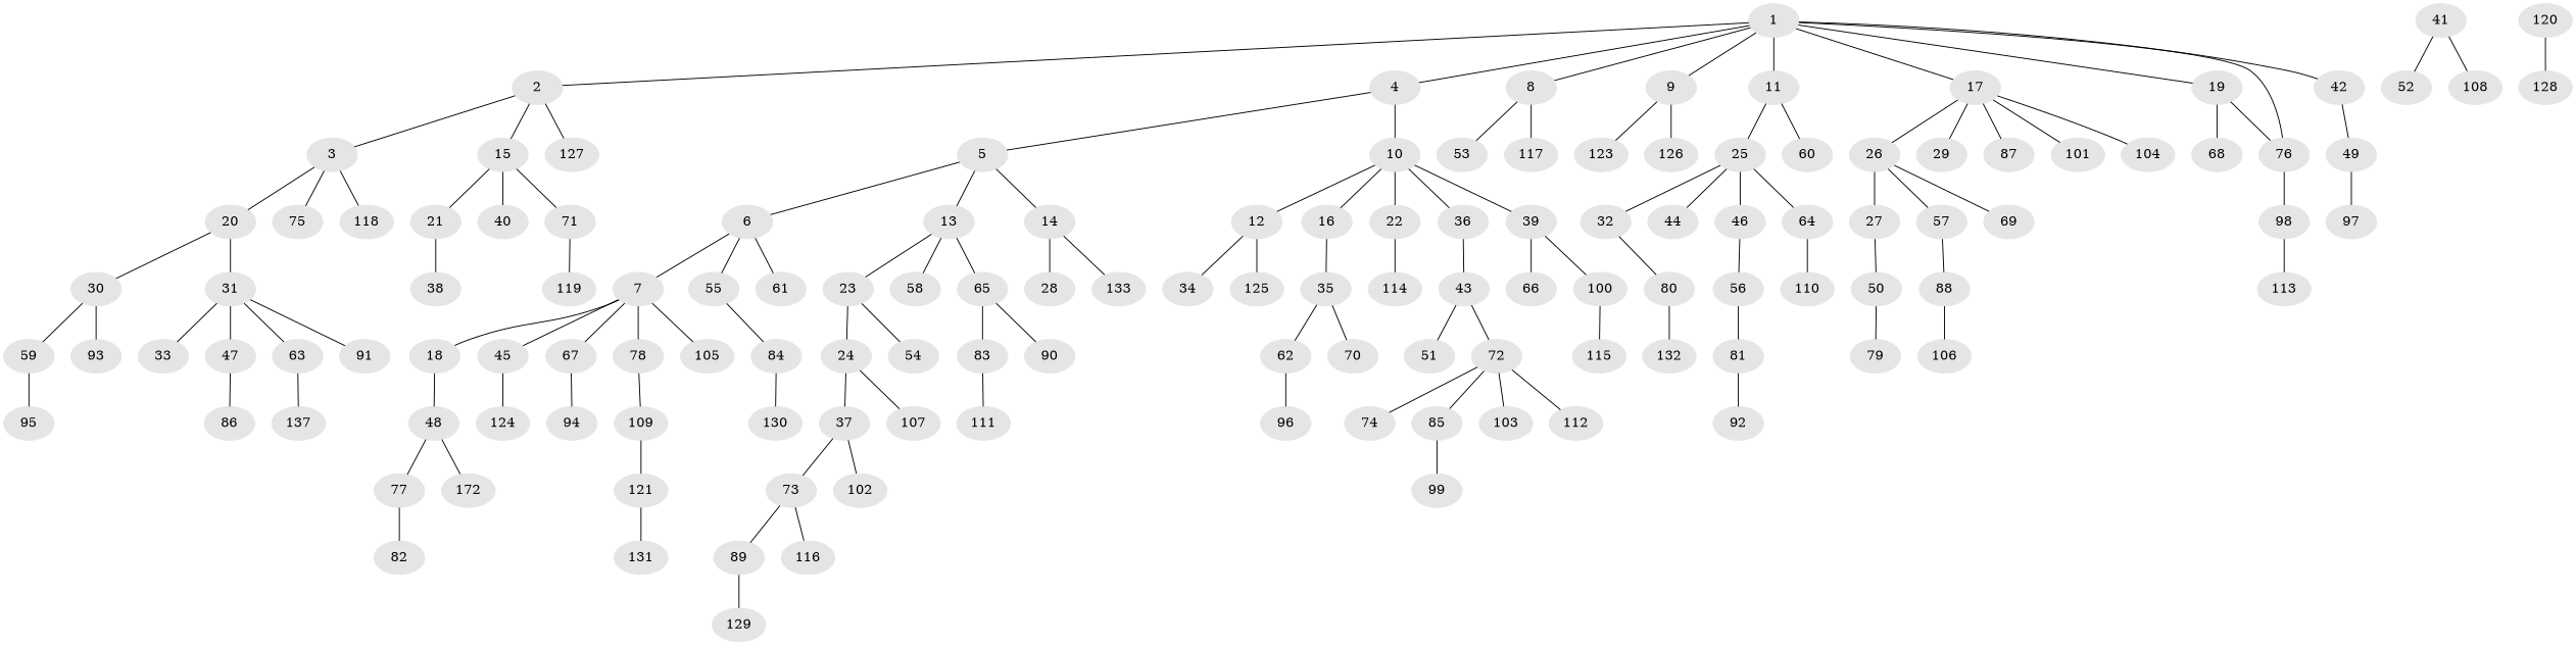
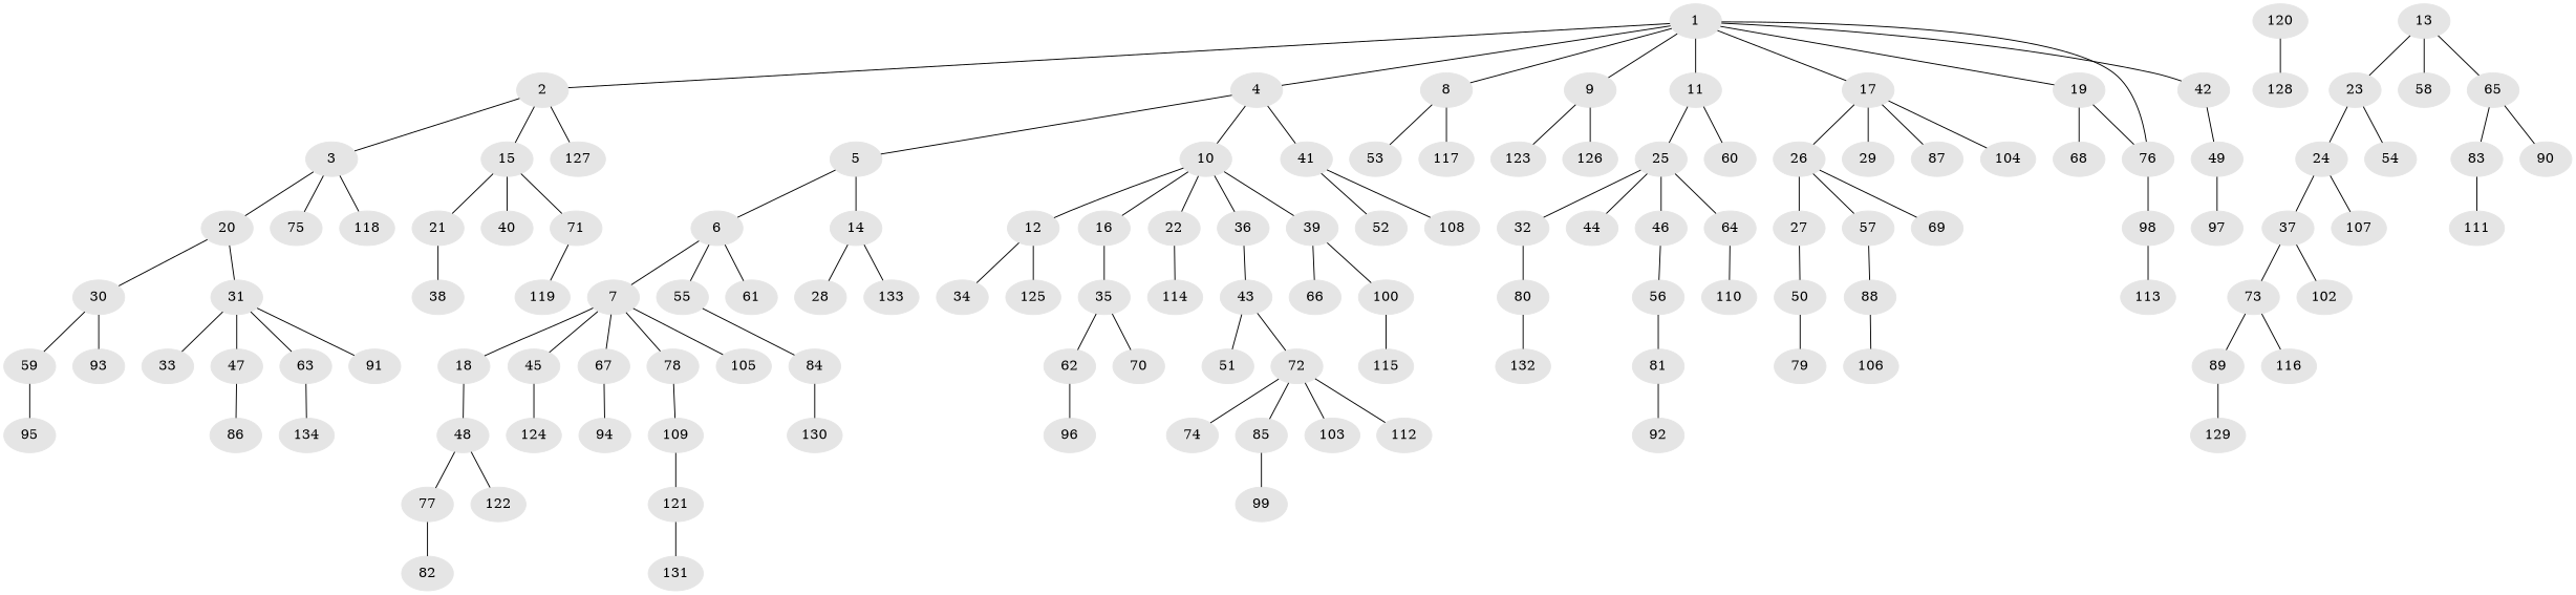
  graph {
    node [color=gray90 style=filled]
    1
    2
    4
    8
    9
    11
    17
    19
    42
    76
    3
    15
    127
    5
    10
    41
    53
    117
    123
    126
    25
    60
    26
    29
    87
-   101
    104
    68
    49
    120
    128
    20
    75
    118
    21
    40
    71
    30
    31
    6
    13
    14
    12
    16
    22
    36
    39
    52
    108
    7
    55
    61
    23
    58
    65
    28
    133
    18
    45
    67
    78
    105
    84
    48
    124
    94
    109
    34
    125
    35
    114
    43
    66
    100
    32
    44
    46
    64
    24
    54
    83
    90
    38
    119
    62
    70
    27
    57
    69
    77
-   122 [label=172]
+   122
    98
    59
    93
    33
    47
    63
    91
    37
    107
    73
    102
    80
    56
    110
    50
    88
    79
    95
    86
-   134 [label=137]
+   134
    132
    96
    51
    72
    89
    116
    115
    97
    74
    85
    103
    112
    81
    82
    130
    92
    106
    111
    99
    129
    113
    121
    131
    1 -- 2
    1 -- 4
    1 -- 8
    1 -- 9
    1 -- 11
    1 -- 17
    1 -- 19
    1 -- 42
    1 -- 76
    2 -- 3
    2 -- 15
    2 -- 127
    4 -- 5
    4 -- 10
+   4 -- 41
    8 -- 53
    8 -- 117
    9 -- 123
    9 -- 126
    11 -- 25
    11 -- 60
    17 -- 26
    17 -- 29
    17 -- 87
-   17 -- 101
    17 -- 104
    19 -- 76
    19 -- 68
    42 -- 49
    76 -- 98
    3 -- 20
    3 -- 75
    3 -- 118
    15 -- 21
    15 -- 40
    15 -- 71
    5 -- 6
-   5 -- 13
    5 -- 14
    10 -- 12
    10 -- 16
    10 -- 22
    10 -- 36
    10 -- 39
    41 -- 52
    41 -- 108
    25 -- 32
    25 -- 44
    25 -- 46
    25 -- 64
    26 -- 27
    26 -- 57
    26 -- 69
    49 -- 97
    120 -- 128
    20 -- 30
    20 -- 31
    21 -- 38
    71 -- 119
    30 -- 59
    30 -- 93
    31 -- 33
    31 -- 47
    31 -- 63
    31 -- 91
    6 -- 7
    6 -- 55
    6 -- 61
    13 -- 23
    13 -- 58
    13 -- 65
    14 -- 28
    14 -- 133
    12 -- 34
    12 -- 125
    16 -- 35
    22 -- 114
    36 -- 43
    39 -- 66
    39 -- 100
    7 -- 18
    7 -- 45
    7 -- 67
    7 -- 78
    7 -- 105
    55 -- 84
    23 -- 24
    23 -- 54
    65 -- 83
    65 -- 90
    18 -- 48
    45 -- 124
    67 -- 94
    78 -- 109
    84 -- 130
    48 -- 77
    48 -- 122
    109 -- 121
    35 -- 62
    35 -- 70
    43 -- 51
    43 -- 72
    100 -- 115
    32 -- 80
    46 -- 56
    64 -- 110
    24 -- 37
    24 -- 107
    83 -- 111
    62 -- 96
    27 -- 50
    57 -- 88
    77 -- 82
    98 -- 113
    59 -- 95
    47 -- 86
    63 -- 134
    37 -- 73
    37 -- 102
    73 -- 89
    73 -- 116
    80 -- 132
    56 -- 81
    50 -- 79
    88 -- 106
    72 -- 74
    72 -- 85
    72 -- 103
    72 -- 112
    89 -- 129
    85 -- 99
    81 -- 92
    121 -- 131
  }
